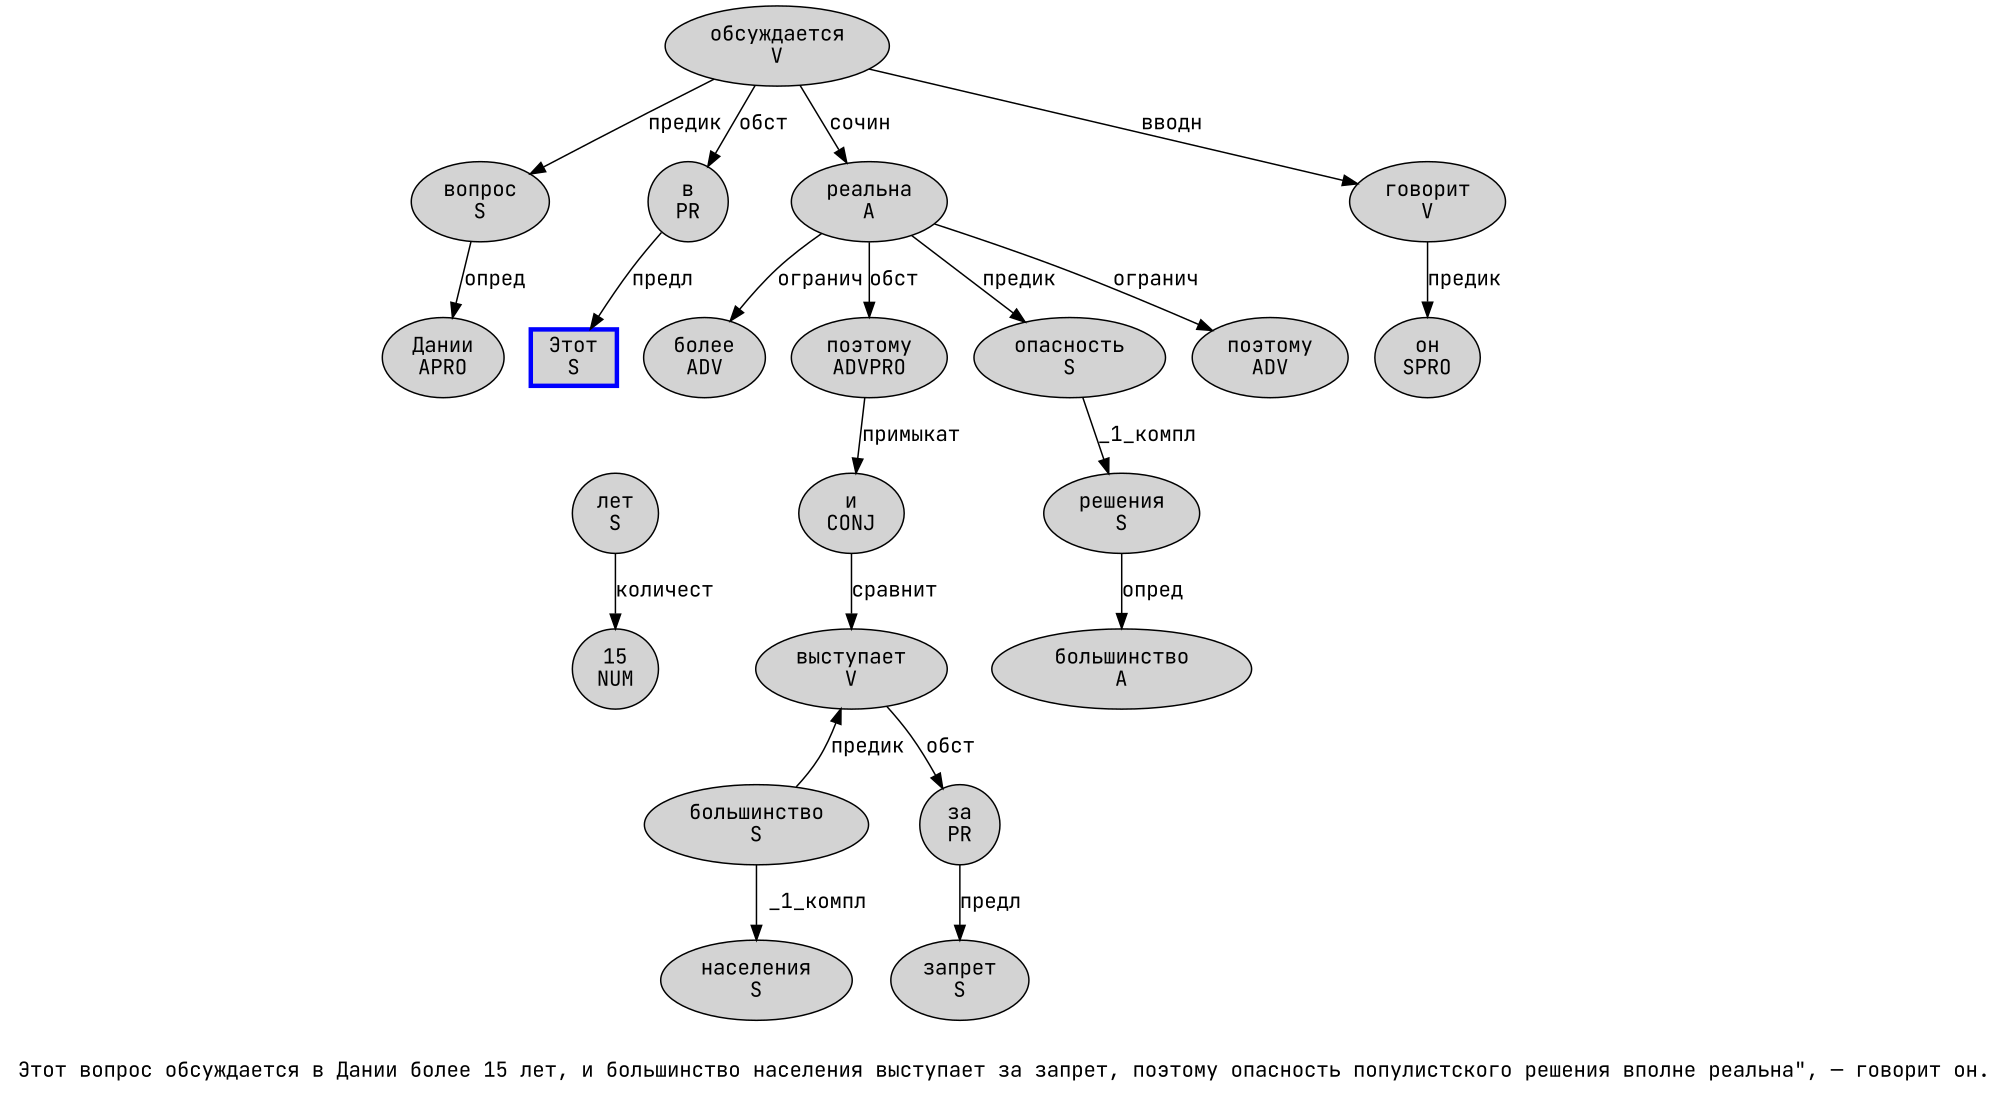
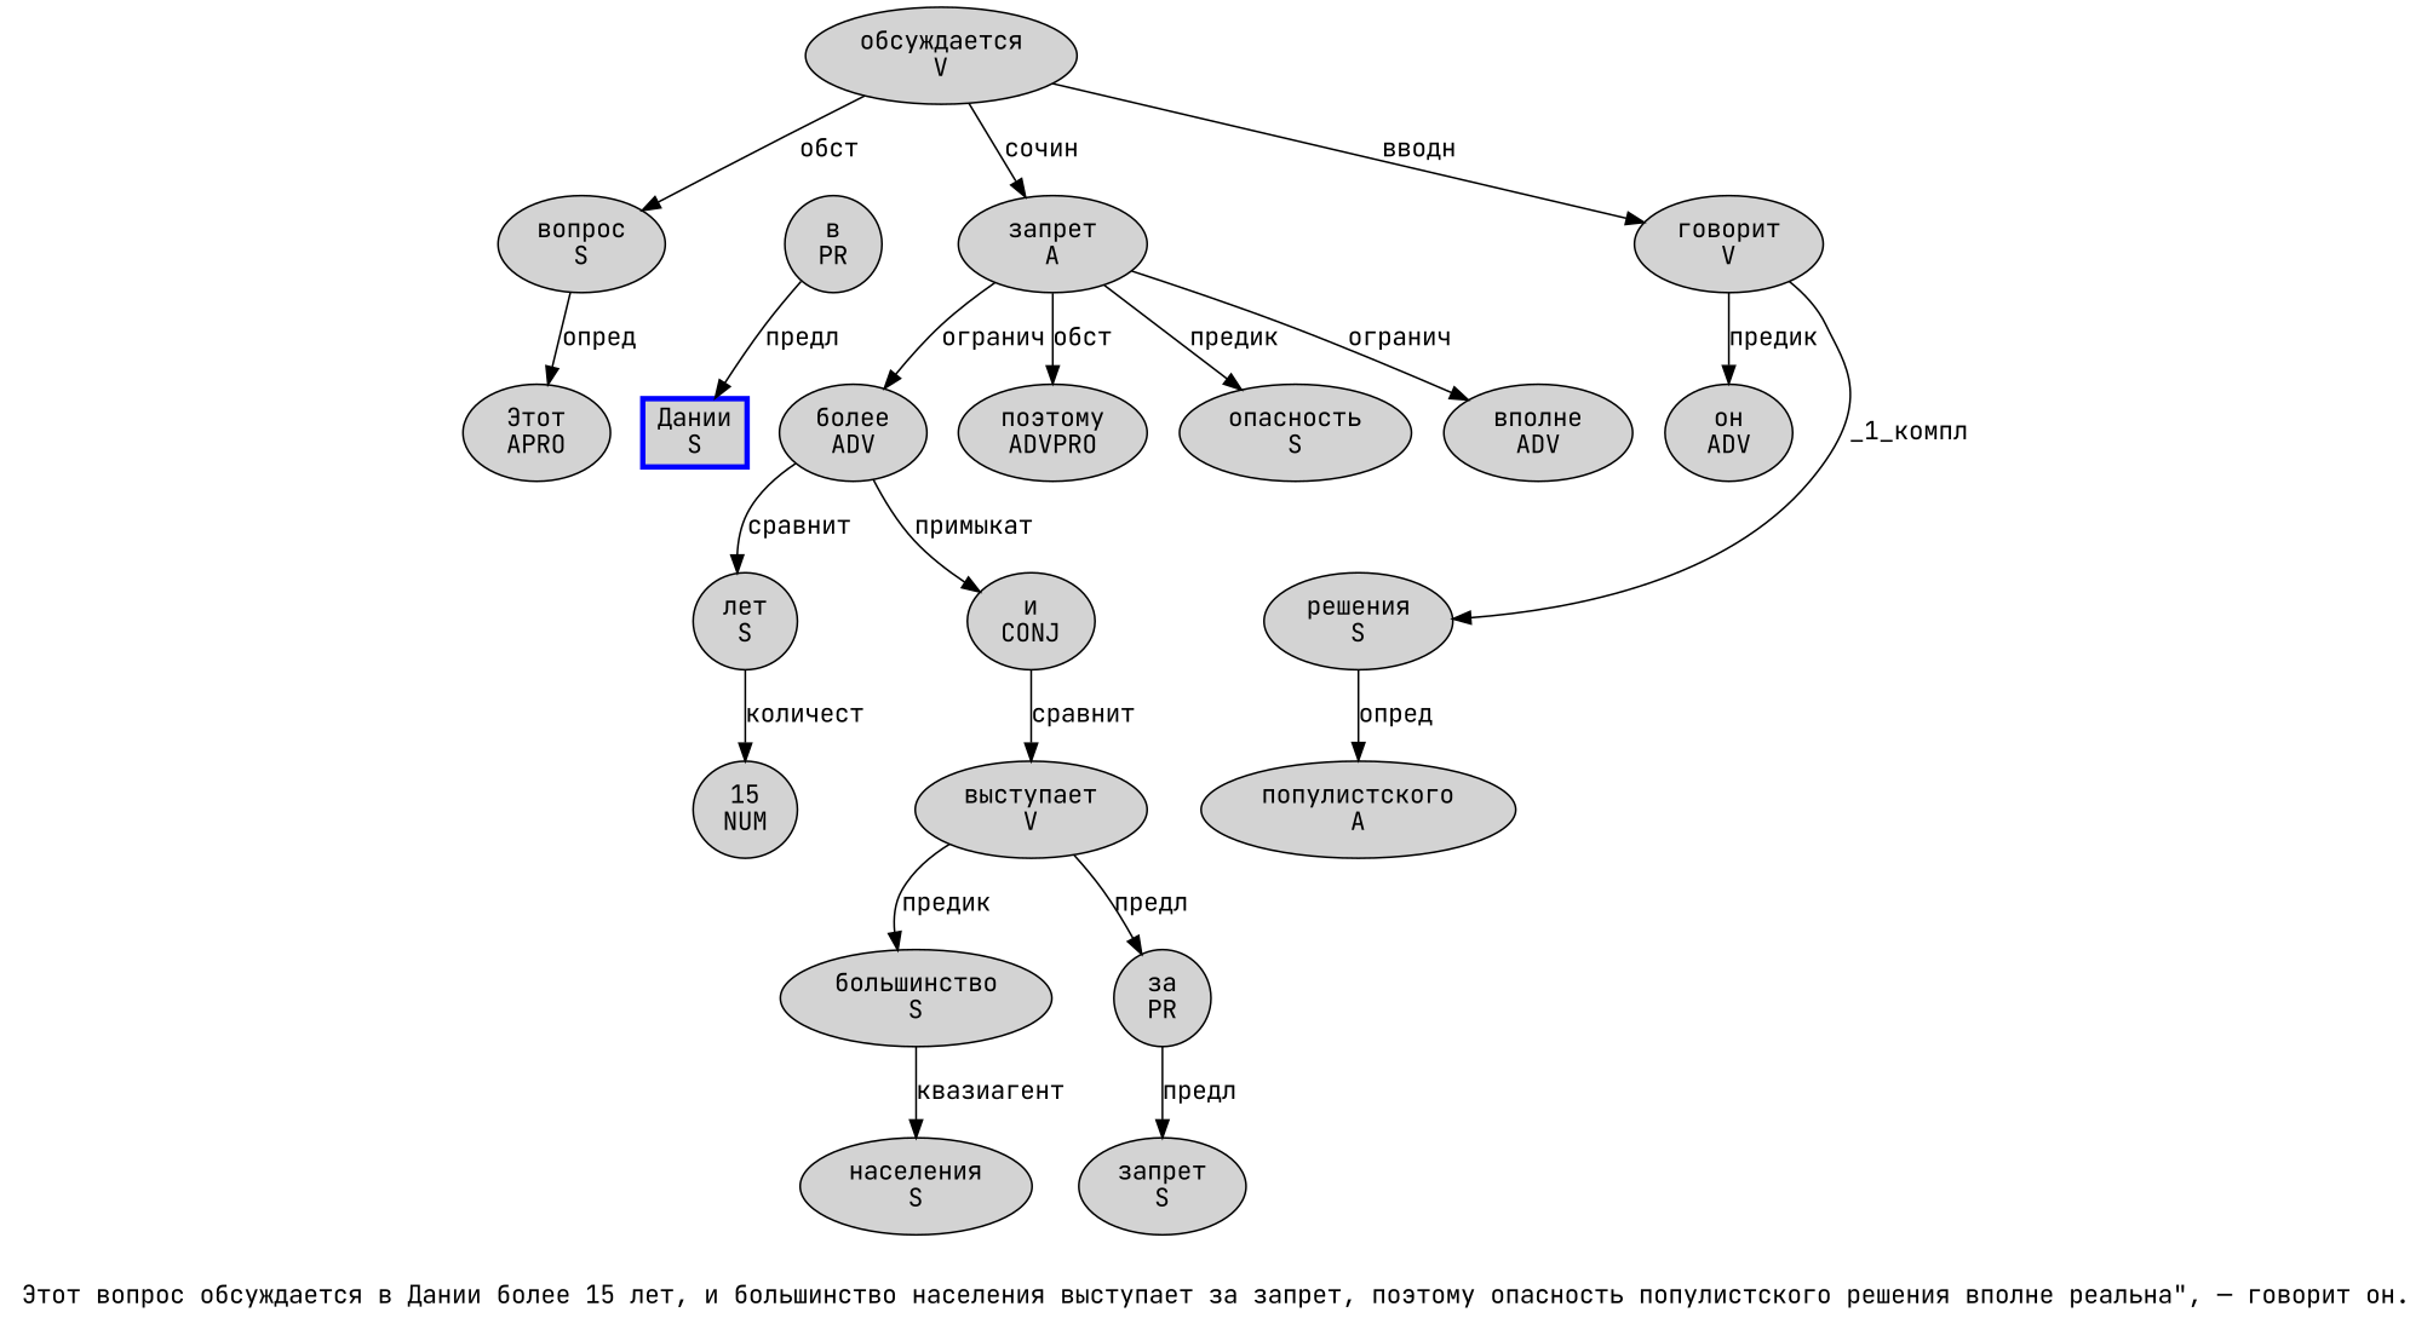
  digraph {
    fontname="JetBrains Mono"
    label="Этот вопрос обсуждается в Дании более 15 лет, и большинство населения выступает за запрет, поэтому опасность популистского решения вполне реальна\", — говорит он."
    node [fillcolor=lightgray fontname="JetBrains Mono" penwidth=1 shape=ellipse style=filled]
    edge [fontname="JetBrains Mono"]
-   n1 [label="Дании\nAPRO"]
+   n1 [label="Этот\nAPRO"]
    n2 [label="вопрос\nS"]
    n3 [label="обсуждается\nV"]
    n4 [label="в\nPR"]
-   n5 [label="реальна\nA"]
+   n5 [label="запрет\nA"]
    n6 [label="говорит\nV"]
-   n7 [color=blue label="Этот\nS" penwidth=3 shape=box]
+   n7 [color=blue label="Дании\nS" penwidth=3 shape=box]
    n8 [label="более\nADV"]
    n9 [label="поэтому\nADVPRO"]
    n10 [label="опасность\nS"]
-   n11 [label="поэтому\nADV"]
-   n12 [label="он\nSPRO"]
+   n11 [label="вполне\nADV"]
+   n12 [label="он\nADV"]
    n13 [label="лет\nS"]
    n14 [label="и\nCONJ"]
    n15 [label="15\nNUM"]
    n16 [label="выступает\nV"]
    n17 [label="большинство\nS"]
    n18 [label="за\nPR"]
    n19 [label="населения\nS"]
    n20 [label="запрет\nS"]
    n21 [label="решения\nS"]
-   n22 [label="большинство\nA"]
+   n22 [label="популистского\nA"]
    n2 -> n1 [label="опред"]
-   n3 -> n2 [label="предик"]
-   n3 -> n4 [label="обст"]
+   n3 -> n2 [label="обст"]
    n3 -> n5 [label="сочин"]
    n3 -> n6 [label="вводн"]
    n4 -> n7 [label="предл"]
    n5 -> n8 [label="огранич"]
    n5 -> n9 [label="обст"]
    n5 -> n10 [label="предик"]
    n5 -> n11 [label="огранич"]
    n6 -> n12 [label="предик"]
-   n9 -> n14 [label="примыкат"]
-   n10 -> n21 [label="_1_компл"]
+   n8 -> n13 [label="сравнит"]
+   n8 -> n14 [label="примыкат"]
+   n6 -> n21 [label="_1_компл"]
    n13 -> n15 [label="количест"]
    n14 -> n16 [label="сравнит"]
-   n17 -> n16 [label="предик"]
-   n16 -> n18 [label="обст"]
-   n17 -> n19 [label="_1_компл"]
+   n16 -> n17 [label="предик"]
+   n16 -> n18 [label="предл"]
+   n17 -> n19 [label="квазиагент"]
    n18 -> n20 [label="предл"]
    n21 -> n22 [label="опред"]
  }
